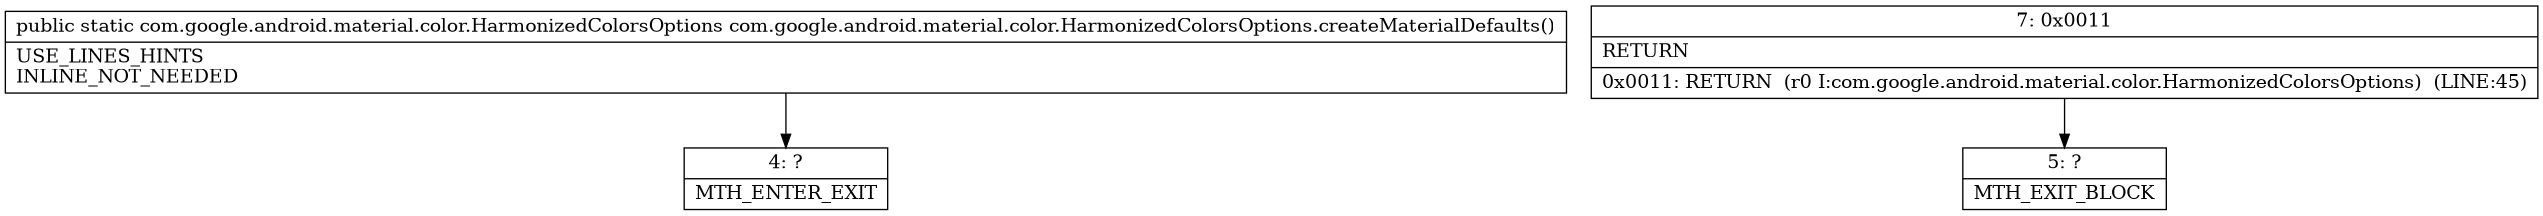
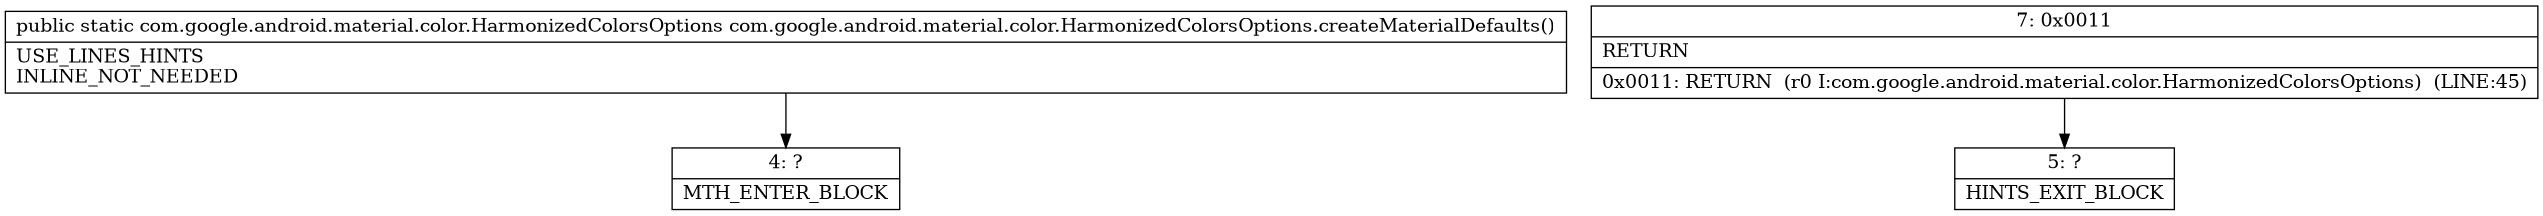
  digraph {
    node [shape=record]
-   n1 [label="{4\:\ ?|MTH_ENTER_EXIT\l}"]
+   n1 [label="{4\:\ ?|MTH_ENTER_BLOCK\l}"]
    n2 [label="{7\:\ 0x0011|RETURN\l|0x0011: RETURN  (r0 I:com.google.android.material.color.HarmonizedColorsOptions)  (LINE:45)\l}"]
-   n3 [label="{5\:\ ?|MTH_EXIT_BLOCK\l}"]
+   n3 [label="{5\:\ ?|HINTS_EXIT_BLOCK\l}"]
    n4 [label="{public static com.google.android.material.color.HarmonizedColorsOptions com.google.android.material.color.HarmonizedColorsOptions.createMaterialDefaults()  | USE_LINES_HINTS\lINLINE_NOT_NEEDED\l}"]
    n2 -> n3
    n4 -> n1
  }
